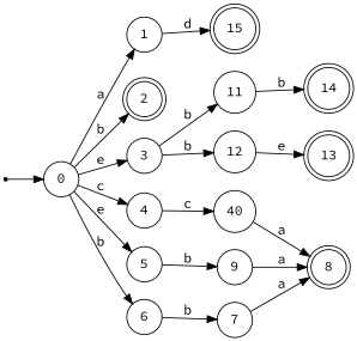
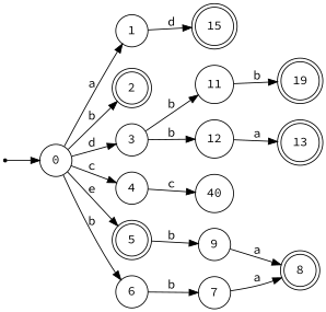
  digraph {
    fontname="Source Code Pro"
    rankdir=LR
    node [fontname="Source Code Pro" shape=circle]
    edge [fontname="Source Code Pro"]
    dummy0 [shape=point]
    0
    1
    2 [shape=doublecircle]
    3
    4
-   5
+   5 [shape=doublecircle]
    6
    15 [shape=doublecircle]
    11
    12
    n12 [label=40]
    9
    7
-   14 [shape=doublecircle]
+   14 [shape=doublecircle label=19]
    13 [shape=doublecircle]
    8 [shape=doublecircle]
    dummy0 -> 0
    0 -> 1 [label=a]
    0 -> 2 [label=b]
-   0 -> 3 [label=e]
+   0 -> 3 [label=d]
    0 -> 4 [label=c]
    0 -> 5 [label=e]
    0 -> 6 [label=b]
    1 -> 15 [label=d]
    3 -> 11 [label=b]
    3 -> 12 [label=b]
    4 -> n12 [label=c]
    5 -> 9 [label=b]
    6 -> 7 [label=b]
    11 -> 14 [label=b]
-   12 -> 13 [label=e]
-   n12 -> 8 [label=a]
+   12 -> 13 [label=a]
    9 -> 8 [label=a]
    7 -> 8 [label=a]
  }
